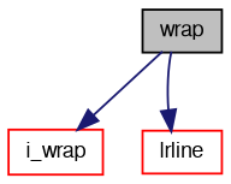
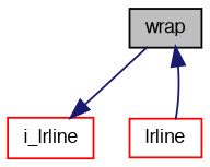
  digraph {
    rankdir=TB
    node [color=red fontname=FreeSans fontsize=10 shape=record]
    edge [color=midnightblue fontname=FreeSans fontsize=10 labelfontname=FreeSans labelfontsize=10 style=solid]
    n1 [color=black fillcolor=grey75 fontcolor=black height=0.2 label=wrap style=filled width=0.4]
-   n2 [height=0.2 label=i_wrap width=0.4]
+   n2 [height=0.2 label=i_lrline width=0.4]
    n3 [height=0.2 label=lrline width=0.4]
    n1 -> n2
-   n1 -> n3
+   n3 -> n1
  }
